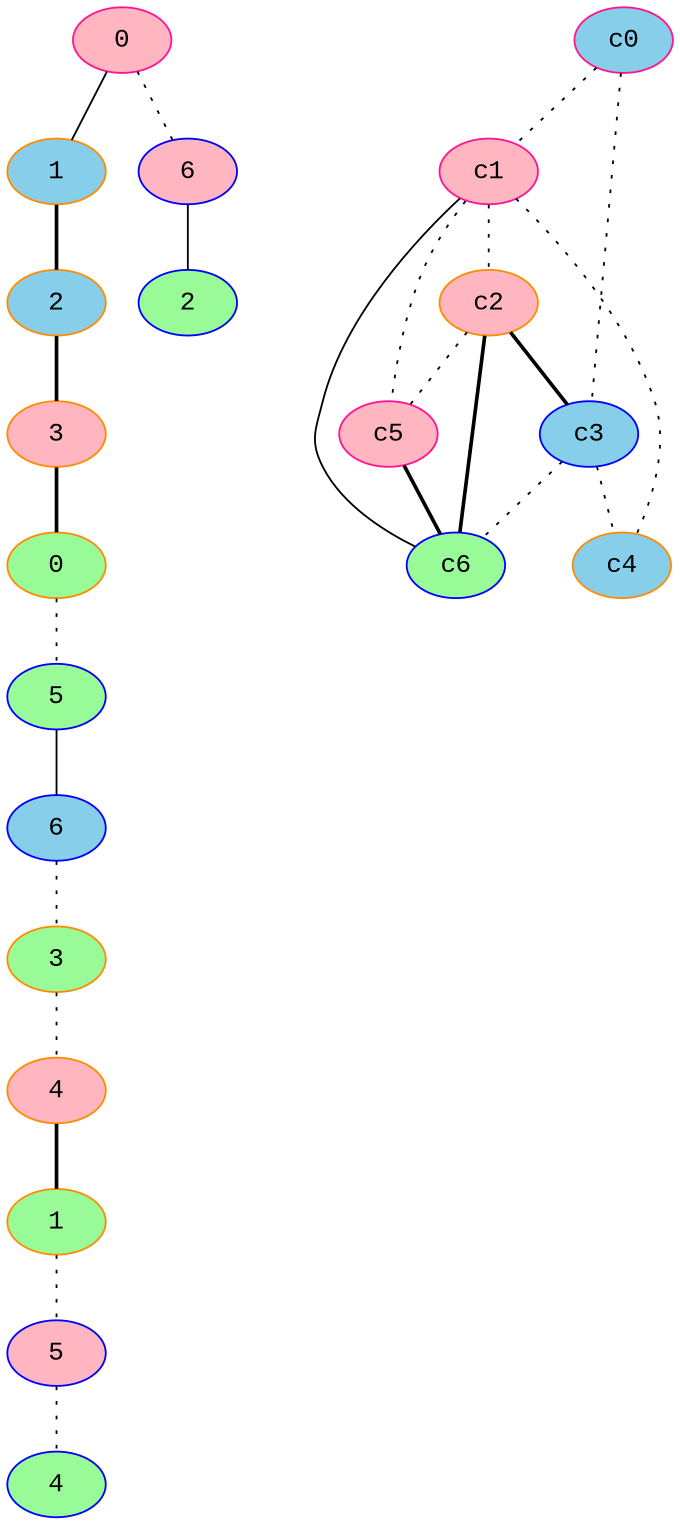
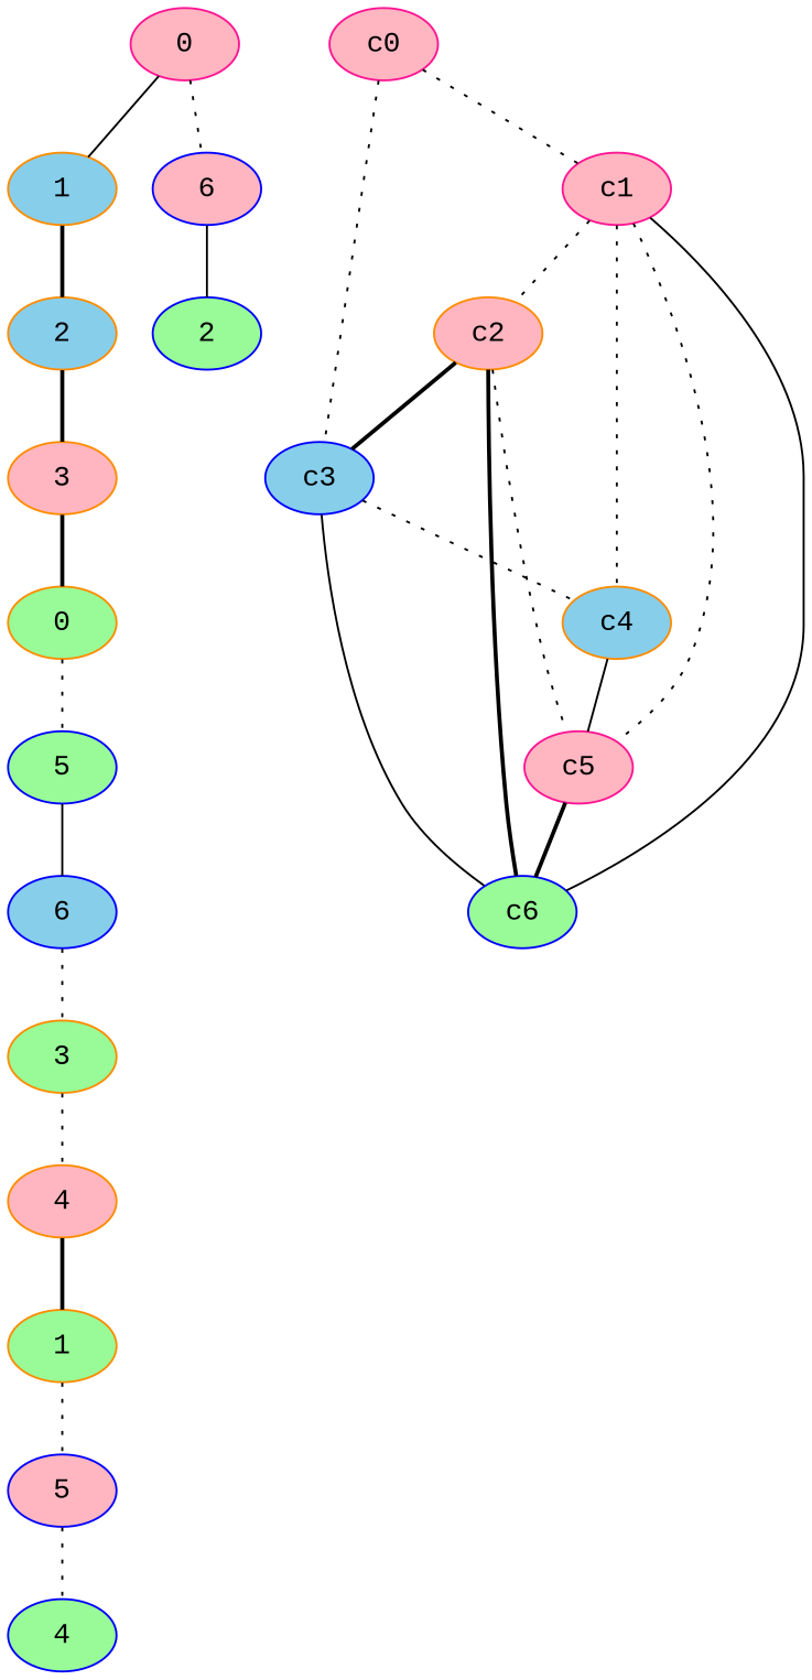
  graph {
    fontname="Liberation Mono"
    node [color=darkorange fillcolor=lightpink fontname="Liberation Mono" style=filled]
    edge [fontname="Liberation Mono" style=dotted]
    n1 [color=deeppink label=0]
    n2 [fillcolor=skyblue label=1]
    n3 [color=blue label=6]
    n4 [fillcolor=skyblue label=2]
    n5 [color=blue fillcolor=palegreen label=2]
    n6 [label=3]
    n7 [fillcolor=palegreen label=0]
    n8 [color=blue fillcolor=palegreen label=5]
    n9 [color=blue fillcolor=skyblue label=6]
    n10 [fillcolor=palegreen label=3]
    n11 [label=4]
    n12 [fillcolor=palegreen label=1]
    n13 [color=blue label=5]
    n14 [color=blue fillcolor=palegreen label=4]
-   c0 [color=deeppink fillcolor=skyblue]
+   c0 [color=deeppink]
    c1 [color=deeppink]
    c3 [color=blue fillcolor=skyblue]
    c5 [color=deeppink]
    c6 [color=blue fillcolor=palegreen]
    c2
    c4 [fillcolor=skyblue]
    n1 -- n2 [style=solid]
    n1 -- n3
    n2 -- n4 [style=bold]
    n3 -- n5 [style=solid]
    n4 -- n6 [style=bold]
    n6 -- n7 [style=bold]
    n7 -- n8
    n8 -- n9 [style=solid]
    n9 -- n10
    n10 -- n11
    n11 -- n12 [style=bold]
    n12 -- n13
    n13 -- n14
    c0 -- c1
    c0 -- c3
    c1 -- c5
    c1 -- c6 [style=solid]
    c1 -- c2
    c1 -- c4
-   c3 -- c6
+   c3 -- c6 [style=solid]
    c3 -- c4
    c5 -- c6 [style=bold]
    c2 -- c3 [style=bold]
    c2 -- c5
    c2 -- c6 [style=bold]
+   c4 -- c5 [style=solid]
  }
